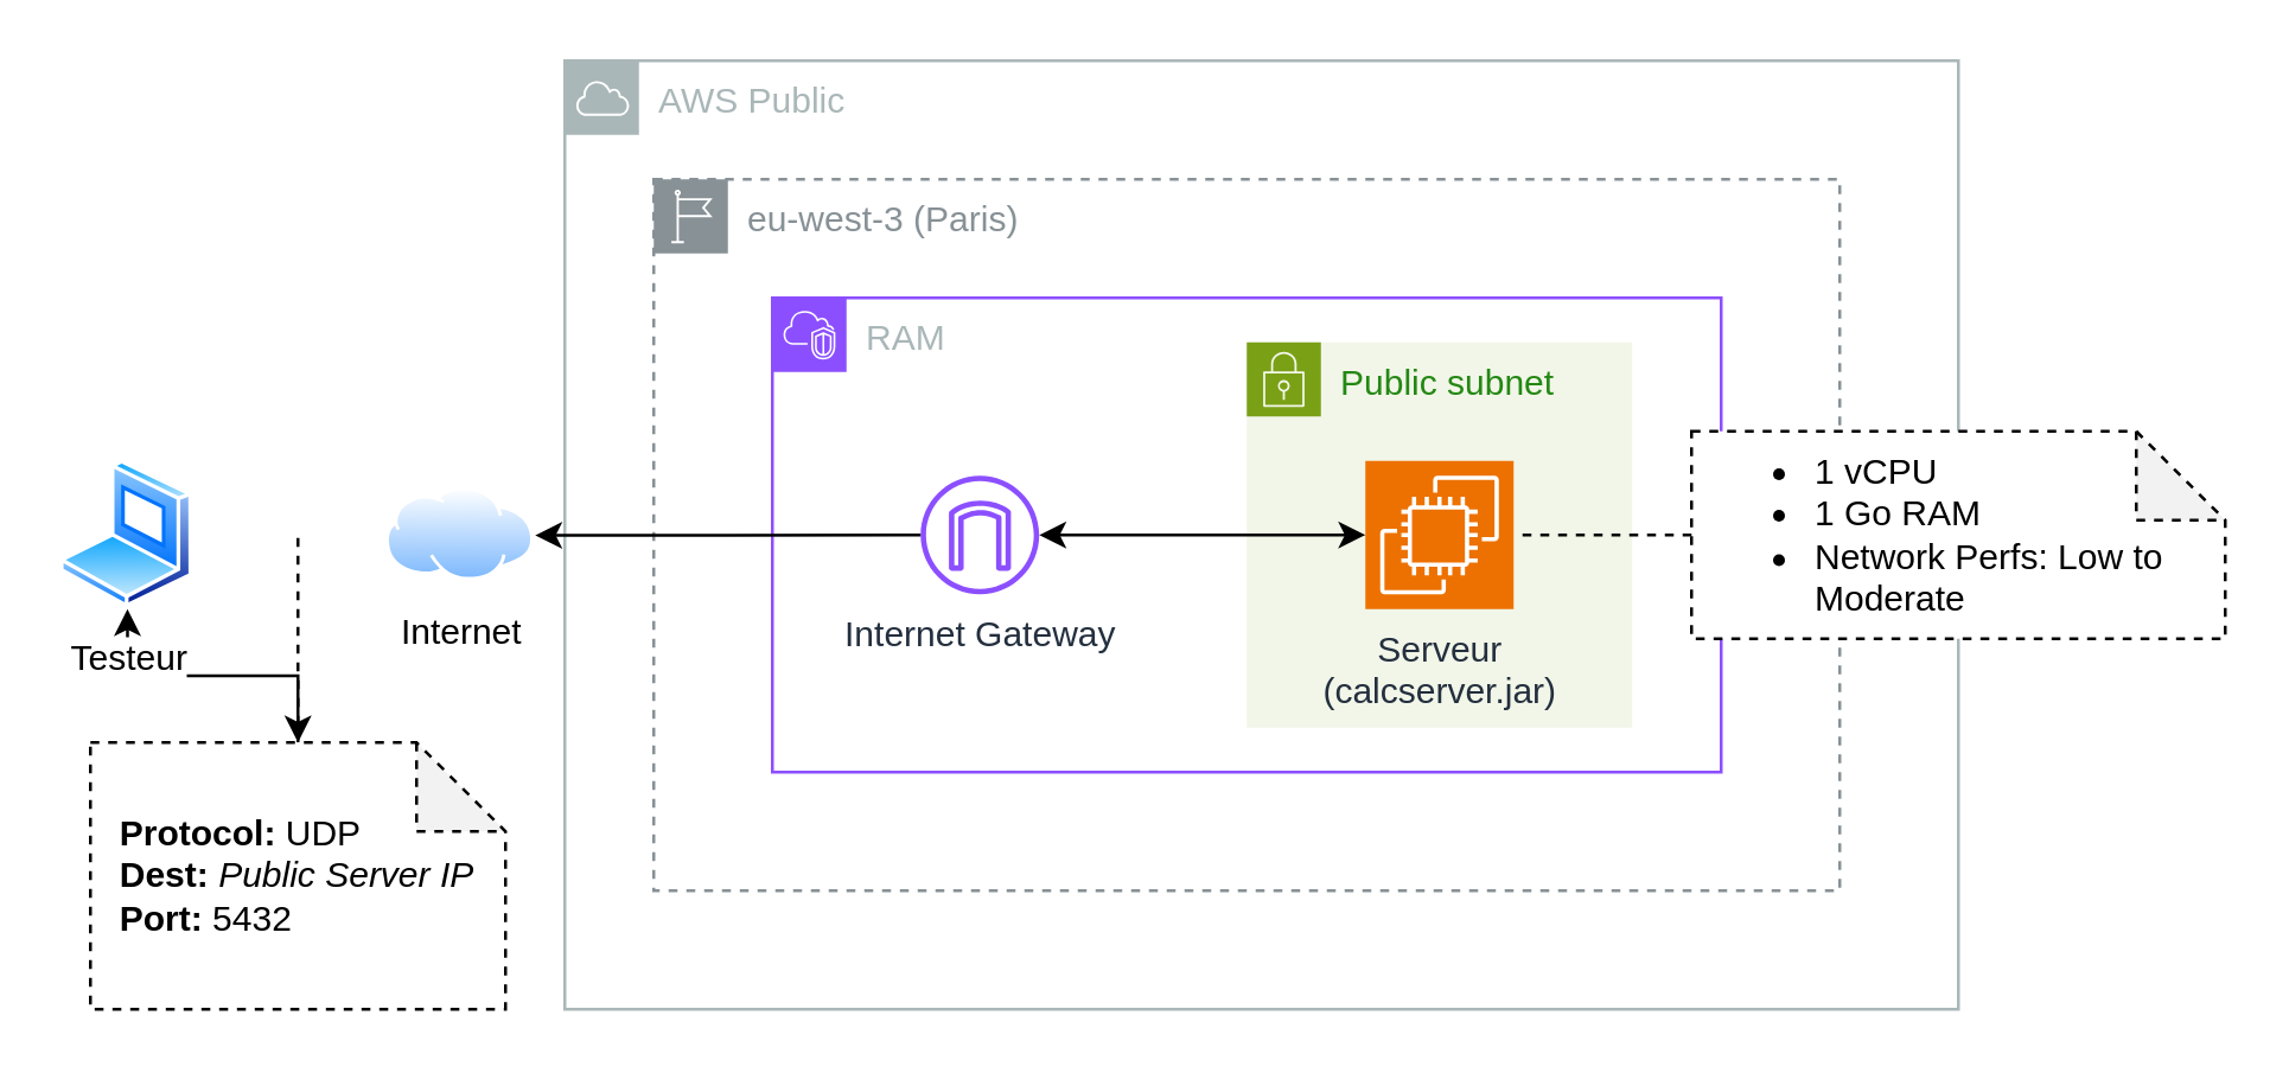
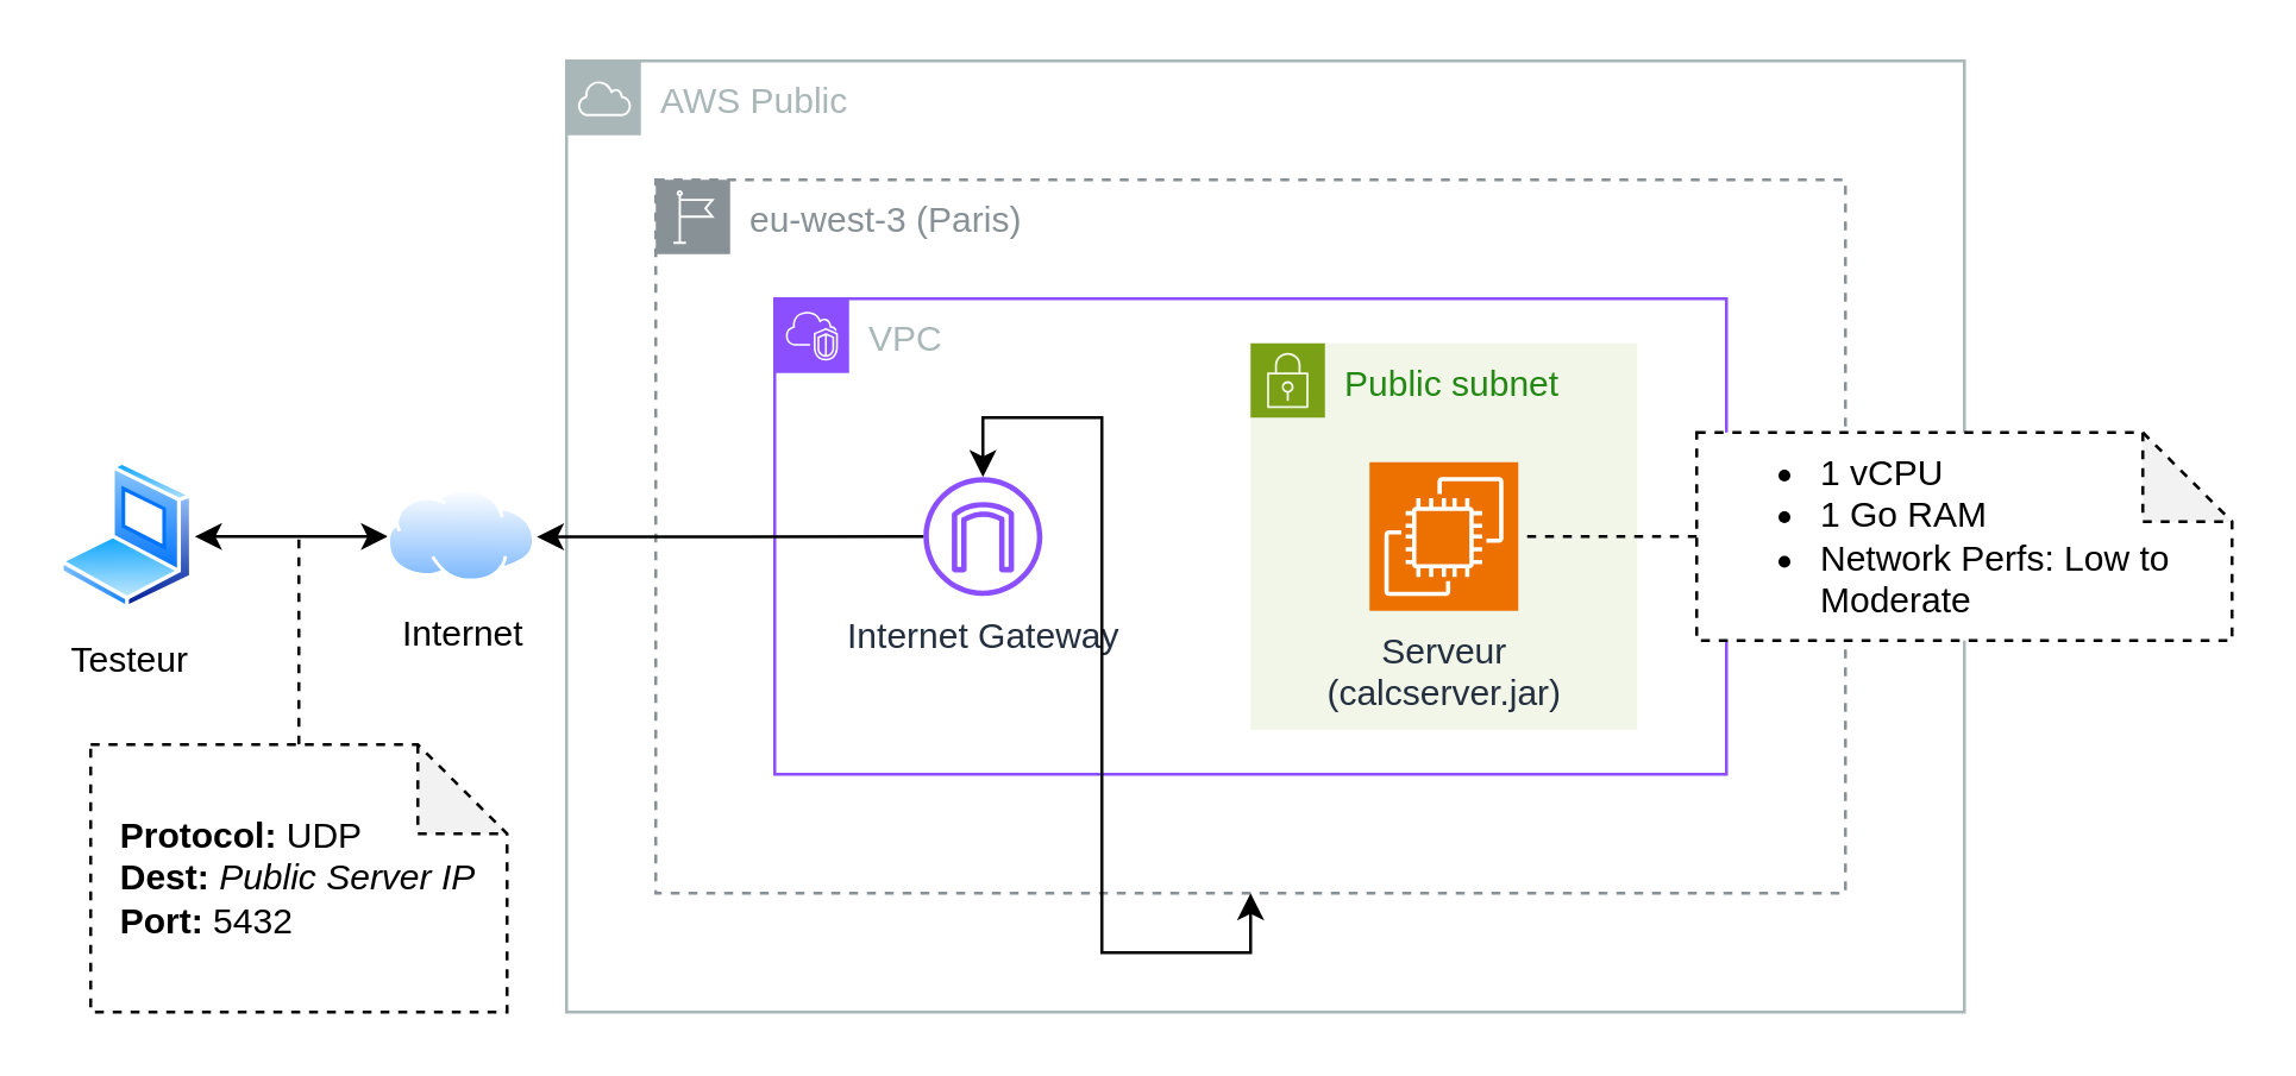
  <mxCell id="0" />
  <mxCell id="1" parent="0" />
  <mxCell id="2" value="AWS Public" style="sketch=0;outlineConnect=0;gradientColor=none;html=1;whiteSpace=wrap;fontSize=12;fontStyle=0;shape=mxgraph.aws4.group;grIcon=mxgraph.aws4.group_aws_cloud;strokeColor=#AAB7B8;fillColor=none;verticalAlign=top;align=left;spacingLeft=30;fontColor=#AAB7B8;dashed=0;" vertex="1" parent="1"><mxGeometry x="190" y="20" width="470" height="320" as="geometry" /></mxCell>
  <mxCell id="3" value="eu-west-3 (Paris)" style="sketch=0;outlineConnect=0;gradientColor=none;html=1;whiteSpace=wrap;fontSize=12;fontStyle=0;shape=mxgraph.aws4.group;grIcon=mxgraph.aws4.group_region;strokeColor=#879196;fillColor=none;verticalAlign=top;align=left;spacingLeft=30;fontColor=#879196;dashed=1;" vertex="1" parent="1"><mxGeometry x="220" y="60" width="400" height="240" as="geometry" /></mxCell>
- <mxCell id="4" style="edgeStyle=orthogonalEdgeStyle;rounded=0;orthogonalLoop=1;jettySize=auto;html=1;startArrow=classic;startFill=1;" edge="1" parent="1" source="5" target="14"><mxGeometry relative="1" as="geometry" /></mxCell>
+ <mxCell id="4" style="edgeStyle=orthogonalEdgeStyle;rounded=0;orthogonalLoop=1;jettySize=auto;html=1;entryX=0;entryY=0.5;entryDx=0;entryDy=0;startArrow=classic;startFill=1;" edge="1" parent="1" source="5" target="11"><mxGeometry relative="1" as="geometry" /></mxCell>
  <mxCell id="5" value="Testeur" style="image;aspect=fixed;perimeter=ellipsePerimeter;html=1;align=center;shadow=0;dashed=0;spacingTop=3;image=img/lib/active_directory/laptop_client.svg;" vertex="1" parent="1"><mxGeometry x="20" y="155" width="45" height="50" as="geometry" /></mxCell>
- <mxCell id="6" value="RAM" style="points=[[0,0],[0.25,0],[0.5,0],[0.75,0],[1,0],[1,0.25],[1,0.5],[1,0.75],[1,1],[0.75,1],[0.5,1],[0.25,1],[0,1],[0,0.75],[0,0.5],[0,0.25]];outlineConnect=0;gradientColor=none;html=1;whiteSpace=wrap;fontSize=12;fontStyle=0;container=1;pointerEvents=0;collapsible=0;recursiveResize=0;shape=mxgraph.aws4.group;grIcon=mxgraph.aws4.group_vpc2;strokeColor=#8C4FFF;fillColor=none;verticalAlign=top;align=left;spacingLeft=30;fontColor=#AAB7B8;dashed=0;" vertex="1" parent="1"><mxGeometry x="260" y="100" width="320" height="160" as="geometry" /></mxCell>
+ <mxCell id="6" value="VPC" style="points=[[0,0],[0.25,0],[0.5,0],[0.75,0],[1,0],[1,0.25],[1,0.5],[1,0.75],[1,1],[0.75,1],[0.5,1],[0.25,1],[0,1],[0,0.75],[0,0.5],[0,0.25]];outlineConnect=0;gradientColor=none;html=1;whiteSpace=wrap;fontSize=12;fontStyle=0;container=1;pointerEvents=0;collapsible=0;recursiveResize=0;shape=mxgraph.aws4.group;grIcon=mxgraph.aws4.group_vpc2;strokeColor=#8C4FFF;fillColor=none;verticalAlign=top;align=left;spacingLeft=30;fontColor=#AAB7B8;dashed=0;" vertex="1" parent="1"><mxGeometry x="260" y="100" width="320" height="160" as="geometry" /></mxCell>
  <mxCell id="7" value="Internet Gateway" style="sketch=0;outlineConnect=0;fontColor=#232F3E;gradientColor=none;fillColor=#8C4FFF;strokeColor=none;dashed=0;verticalLabelPosition=bottom;verticalAlign=top;align=center;html=1;fontSize=12;fontStyle=0;aspect=fixed;pointerEvents=1;shape=mxgraph.aws4.internet_gateway;" vertex="1" parent="6"><mxGeometry x="50" y="60" width="40" height="40" as="geometry" /></mxCell>
  <mxCell id="8" value="Public subnet" style="points=[[0,0],[0.25,0],[0.5,0],[0.75,0],[1,0],[1,0.25],[1,0.5],[1,0.75],[1,1],[0.75,1],[0.5,1],[0.25,1],[0,1],[0,0.75],[0,0.5],[0,0.25]];outlineConnect=0;gradientColor=none;html=1;whiteSpace=wrap;fontSize=12;fontStyle=0;container=1;pointerEvents=0;collapsible=0;recursiveResize=0;shape=mxgraph.aws4.group;grIcon=mxgraph.aws4.group_security_group;grStroke=0;strokeColor=#7AA116;fillColor=#F2F6E8;verticalAlign=top;align=left;spacingLeft=30;fontColor=#248814;dashed=0;" vertex="1" parent="1"><mxGeometry x="420" y="115" width="130" height="130" as="geometry" /></mxCell>
  <mxCell id="9" value="Serveur&lt;br&gt;(calcserver.jar)" style="sketch=0;points=[[0,0,0],[0.25,0,0],[0.5,0,0],[0.75,0,0],[1,0,0],[0,1,0],[0.25,1,0],[0.5,1,0],[0.75,1,0],[1,1,0],[0,0.25,0],[0,0.5,0],[0,0.75,0],[1,0.25,0],[1,0.5,0],[1,0.75,0]];outlineConnect=0;fontColor=#232F3E;fillColor=#ED7100;strokeColor=#ffffff;dashed=0;verticalLabelPosition=bottom;verticalAlign=top;align=center;html=1;fontSize=12;fontStyle=0;aspect=fixed;shape=mxgraph.aws4.resourceIcon;resIcon=mxgraph.aws4.ec2;" vertex="1" parent="8"><mxGeometry x="40" y="40" width="50" height="50" as="geometry" /></mxCell>
  <mxCell id="10" style="edgeStyle=orthogonalEdgeStyle;rounded=0;orthogonalLoop=1;jettySize=auto;html=1;startArrow=classic;startFill=1;endArrow=none;" edge="1" parent="1" source="11" target="7"><mxGeometry relative="1" as="geometry" /></mxCell>
  <mxCell id="11" value="Internet" style="image;aspect=fixed;perimeter=ellipsePerimeter;html=1;align=center;shadow=0;dashed=0;spacingTop=3;image=img/lib/active_directory/internet_cloud.svg;" vertex="1" parent="1"><mxGeometry x="130" y="164.25" width="50" height="31.5" as="geometry" /></mxCell>
- <mxCell id="12" style="edgeStyle=orthogonalEdgeStyle;rounded=0;orthogonalLoop=1;jettySize=auto;html=1;entryX=0;entryY=0.5;entryDx=0;entryDy=0;entryPerimeter=0;startArrow=classic;startFill=1;" edge="1" parent="1" source="7" target="9"><mxGeometry relative="1" as="geometry" /></mxCell>
+ <mxCell id="12" style="edgeStyle=orthogonalEdgeStyle;rounded=0;orthogonalLoop=1;jettySize=auto;html=1;startArrow=classic;startFill=1;" edge="1" parent="1" source="7" target="3"><mxGeometry relative="1" as="geometry" /></mxCell>
  <mxCell id="13" style="edgeStyle=orthogonalEdgeStyle;rounded=0;orthogonalLoop=1;jettySize=auto;html=1;endArrow=none;endFill=0;dashed=1;" edge="1" parent="1" source="14"><mxGeometry relative="1" as="geometry"><mxPoint x="100" y="180" as="targetPoint" /></mxGeometry></mxCell>
  <mxCell id="14" value="&lt;div align=&quot;left&quot;&gt;&lt;b&gt;Protocol:&lt;/b&gt; UDP&lt;br&gt;&lt;b&gt;Dest:&lt;/b&gt; &lt;i&gt;Public Server IP&lt;/i&gt;&lt;br&gt;&lt;b&gt;Port:&lt;/b&gt; 5432&lt;br&gt;&lt;/div&gt;" style="shape=note;whiteSpace=wrap;html=1;backgroundOutline=1;darkOpacity=0.05;dashed=1;" vertex="1" parent="1"><mxGeometry x="30" y="250" width="140" height="90" as="geometry" /></mxCell>
  <mxCell id="15" value="&lt;ul&gt;&lt;li align=&quot;left&quot;&gt;1 vCPU&lt;/li&gt;&lt;li align=&quot;left&quot;&gt;1 Go RAM&lt;/li&gt;&lt;li align=&quot;left&quot;&gt;Network Perfs: Low to Moderate&lt;/li&gt;&lt;/ul&gt;" style="shape=note;whiteSpace=wrap;html=1;backgroundOutline=1;darkOpacity=0.05;align=left;dashed=1;" vertex="1" parent="1"><mxGeometry x="570" y="145" width="180" height="70" as="geometry" /></mxCell>
  <mxCell id="16" style="edgeStyle=orthogonalEdgeStyle;rounded=0;orthogonalLoop=1;jettySize=auto;html=1;entryX=1;entryY=0.5;entryDx=0;entryDy=0;entryPerimeter=0;endArrow=none;endFill=0;dashed=1;" edge="1" parent="1" source="15" target="9"><mxGeometry relative="1" as="geometry" /></mxCell>
